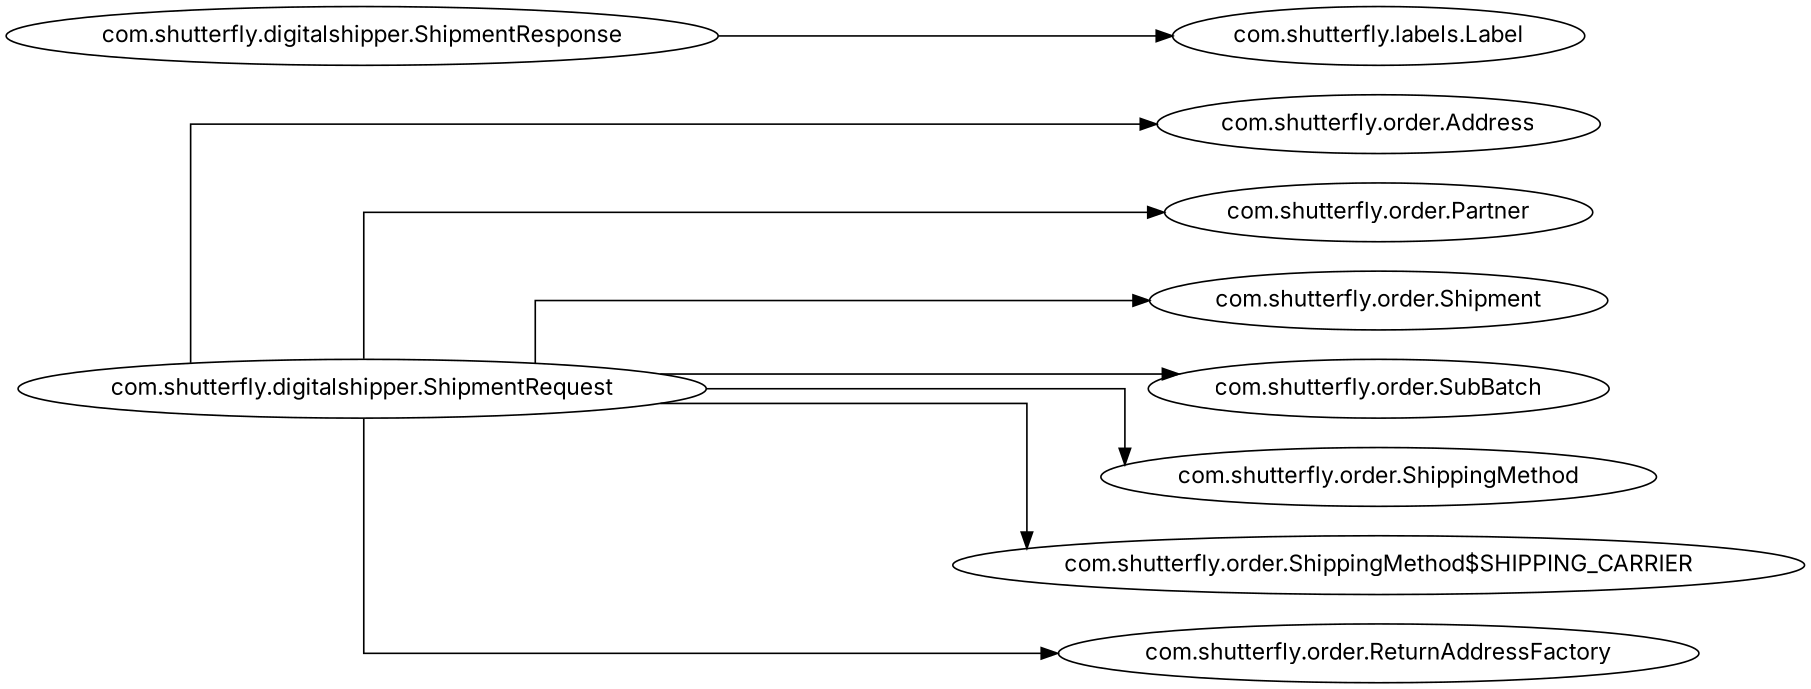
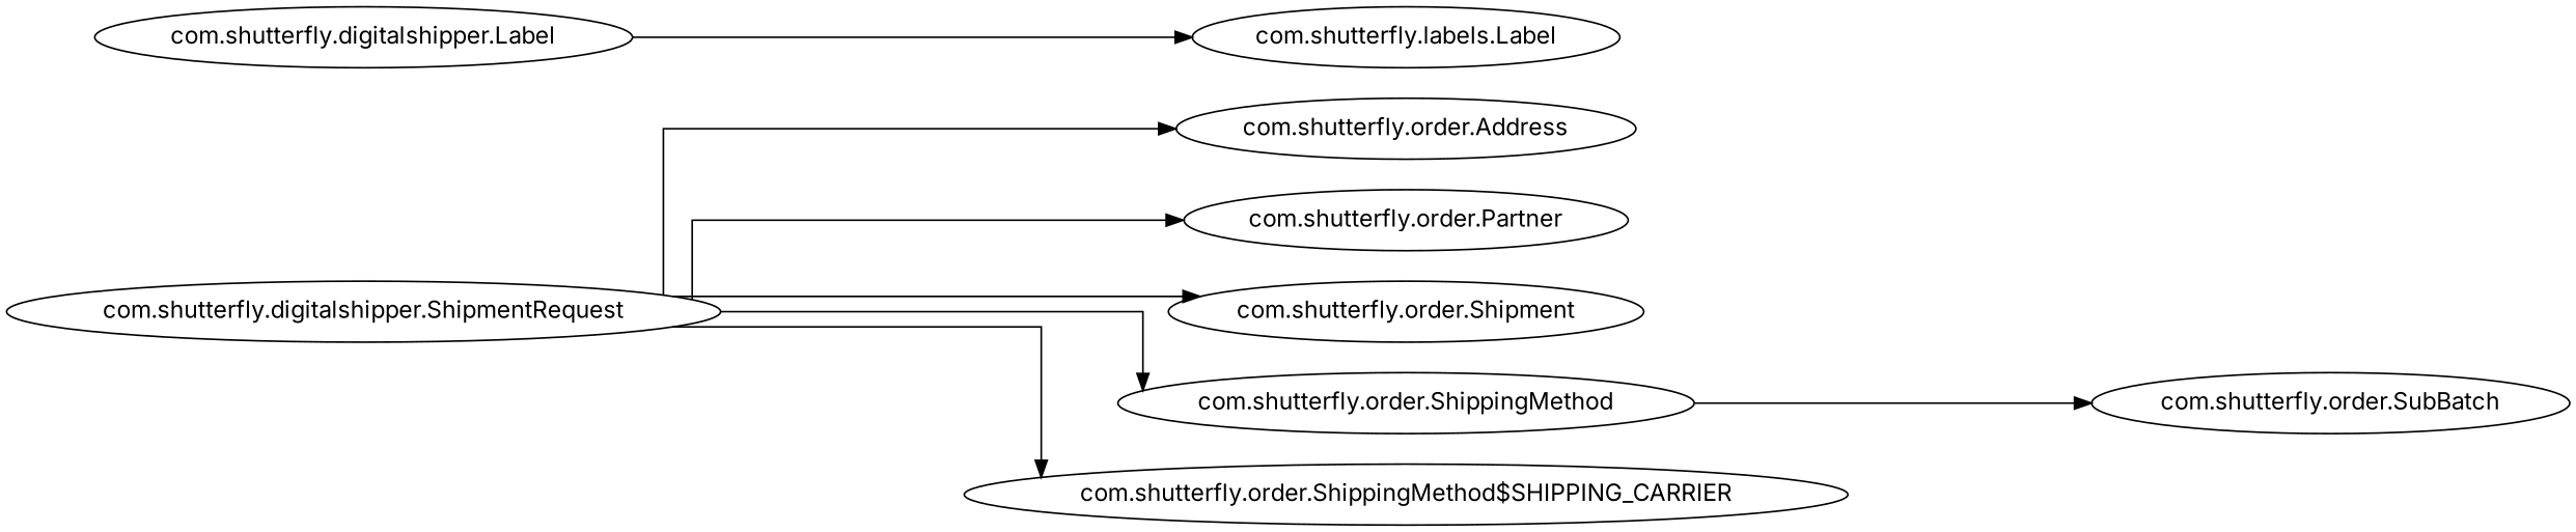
  digraph {
    concentrate=true
    fontname=Inter
    rankdir=LR
    ranksep=2.0
    splines=ortho
    node [fontname=Inter]
    edge [fontname=Inter]
    "com.shutterfly.digitalshipper.ShipmentRequest"
    "com.shutterfly.order.Address"
    "com.shutterfly.order.Partner"
    "com.shutterfly.order.Shipment"
    "com.shutterfly.order.SubBatch"
    "com.shutterfly.order.ShippingMethod"
    "com.shutterfly.order.ShippingMethod$SHIPPING_CARRIER"
-   "com.shutterfly.order.ReturnAddressFactory"
-   "com.shutterfly.digitalshipper.ShipmentResponse"
+   "com.shutterfly.digitalshipper.ShipmentResponse" [label="com.shutterfly.digitalshipper.Label"]
    "com.shutterfly.labels.Label"
    "com.shutterfly.digitalshipper.ShipmentRequest" -> "com.shutterfly.order.Address"
    "com.shutterfly.digitalshipper.ShipmentRequest" -> "com.shutterfly.order.Partner"
    "com.shutterfly.digitalshipper.ShipmentRequest" -> "com.shutterfly.order.Shipment"
-   "com.shutterfly.digitalshipper.ShipmentRequest" -> "com.shutterfly.order.SubBatch"
+   "com.shutterfly.order.ShippingMethod" -> "com.shutterfly.order.SubBatch"
    "com.shutterfly.digitalshipper.ShipmentRequest" -> "com.shutterfly.order.ShippingMethod"
    "com.shutterfly.digitalshipper.ShipmentRequest" -> "com.shutterfly.order.ShippingMethod$SHIPPING_CARRIER"
-   "com.shutterfly.digitalshipper.ShipmentRequest" -> "com.shutterfly.order.ReturnAddressFactory"
    "com.shutterfly.digitalshipper.ShipmentResponse" -> "com.shutterfly.labels.Label"
  }
